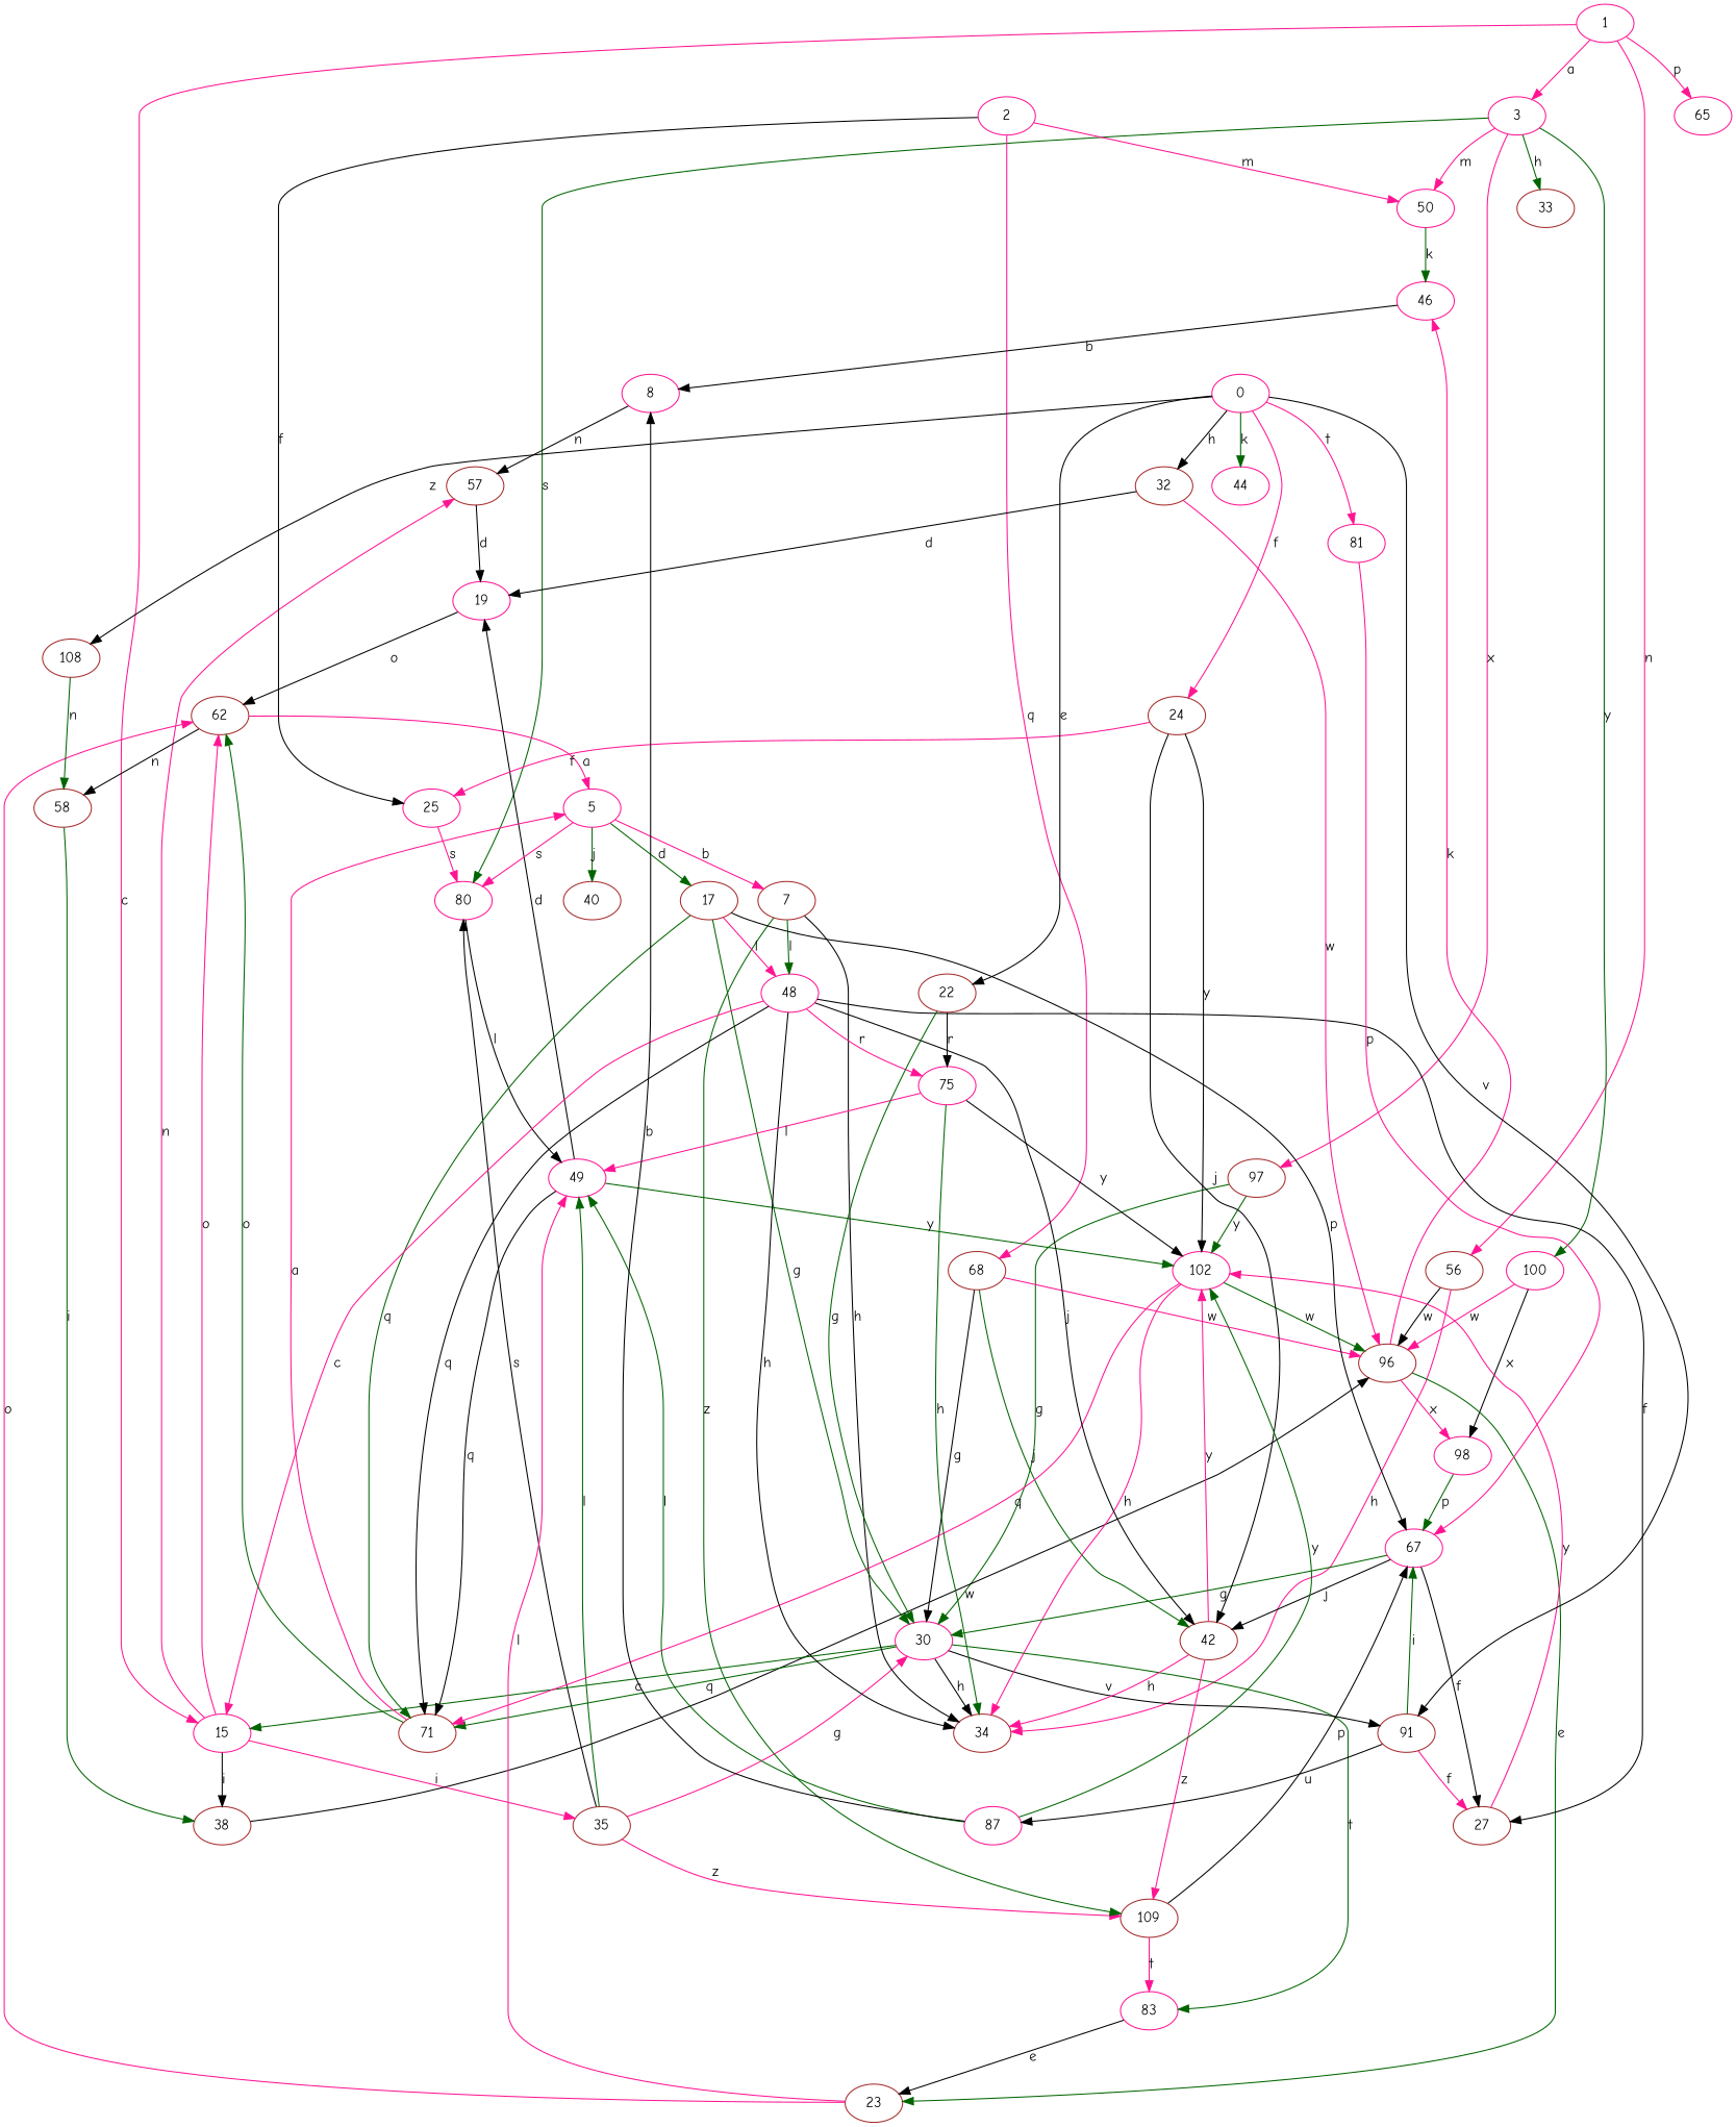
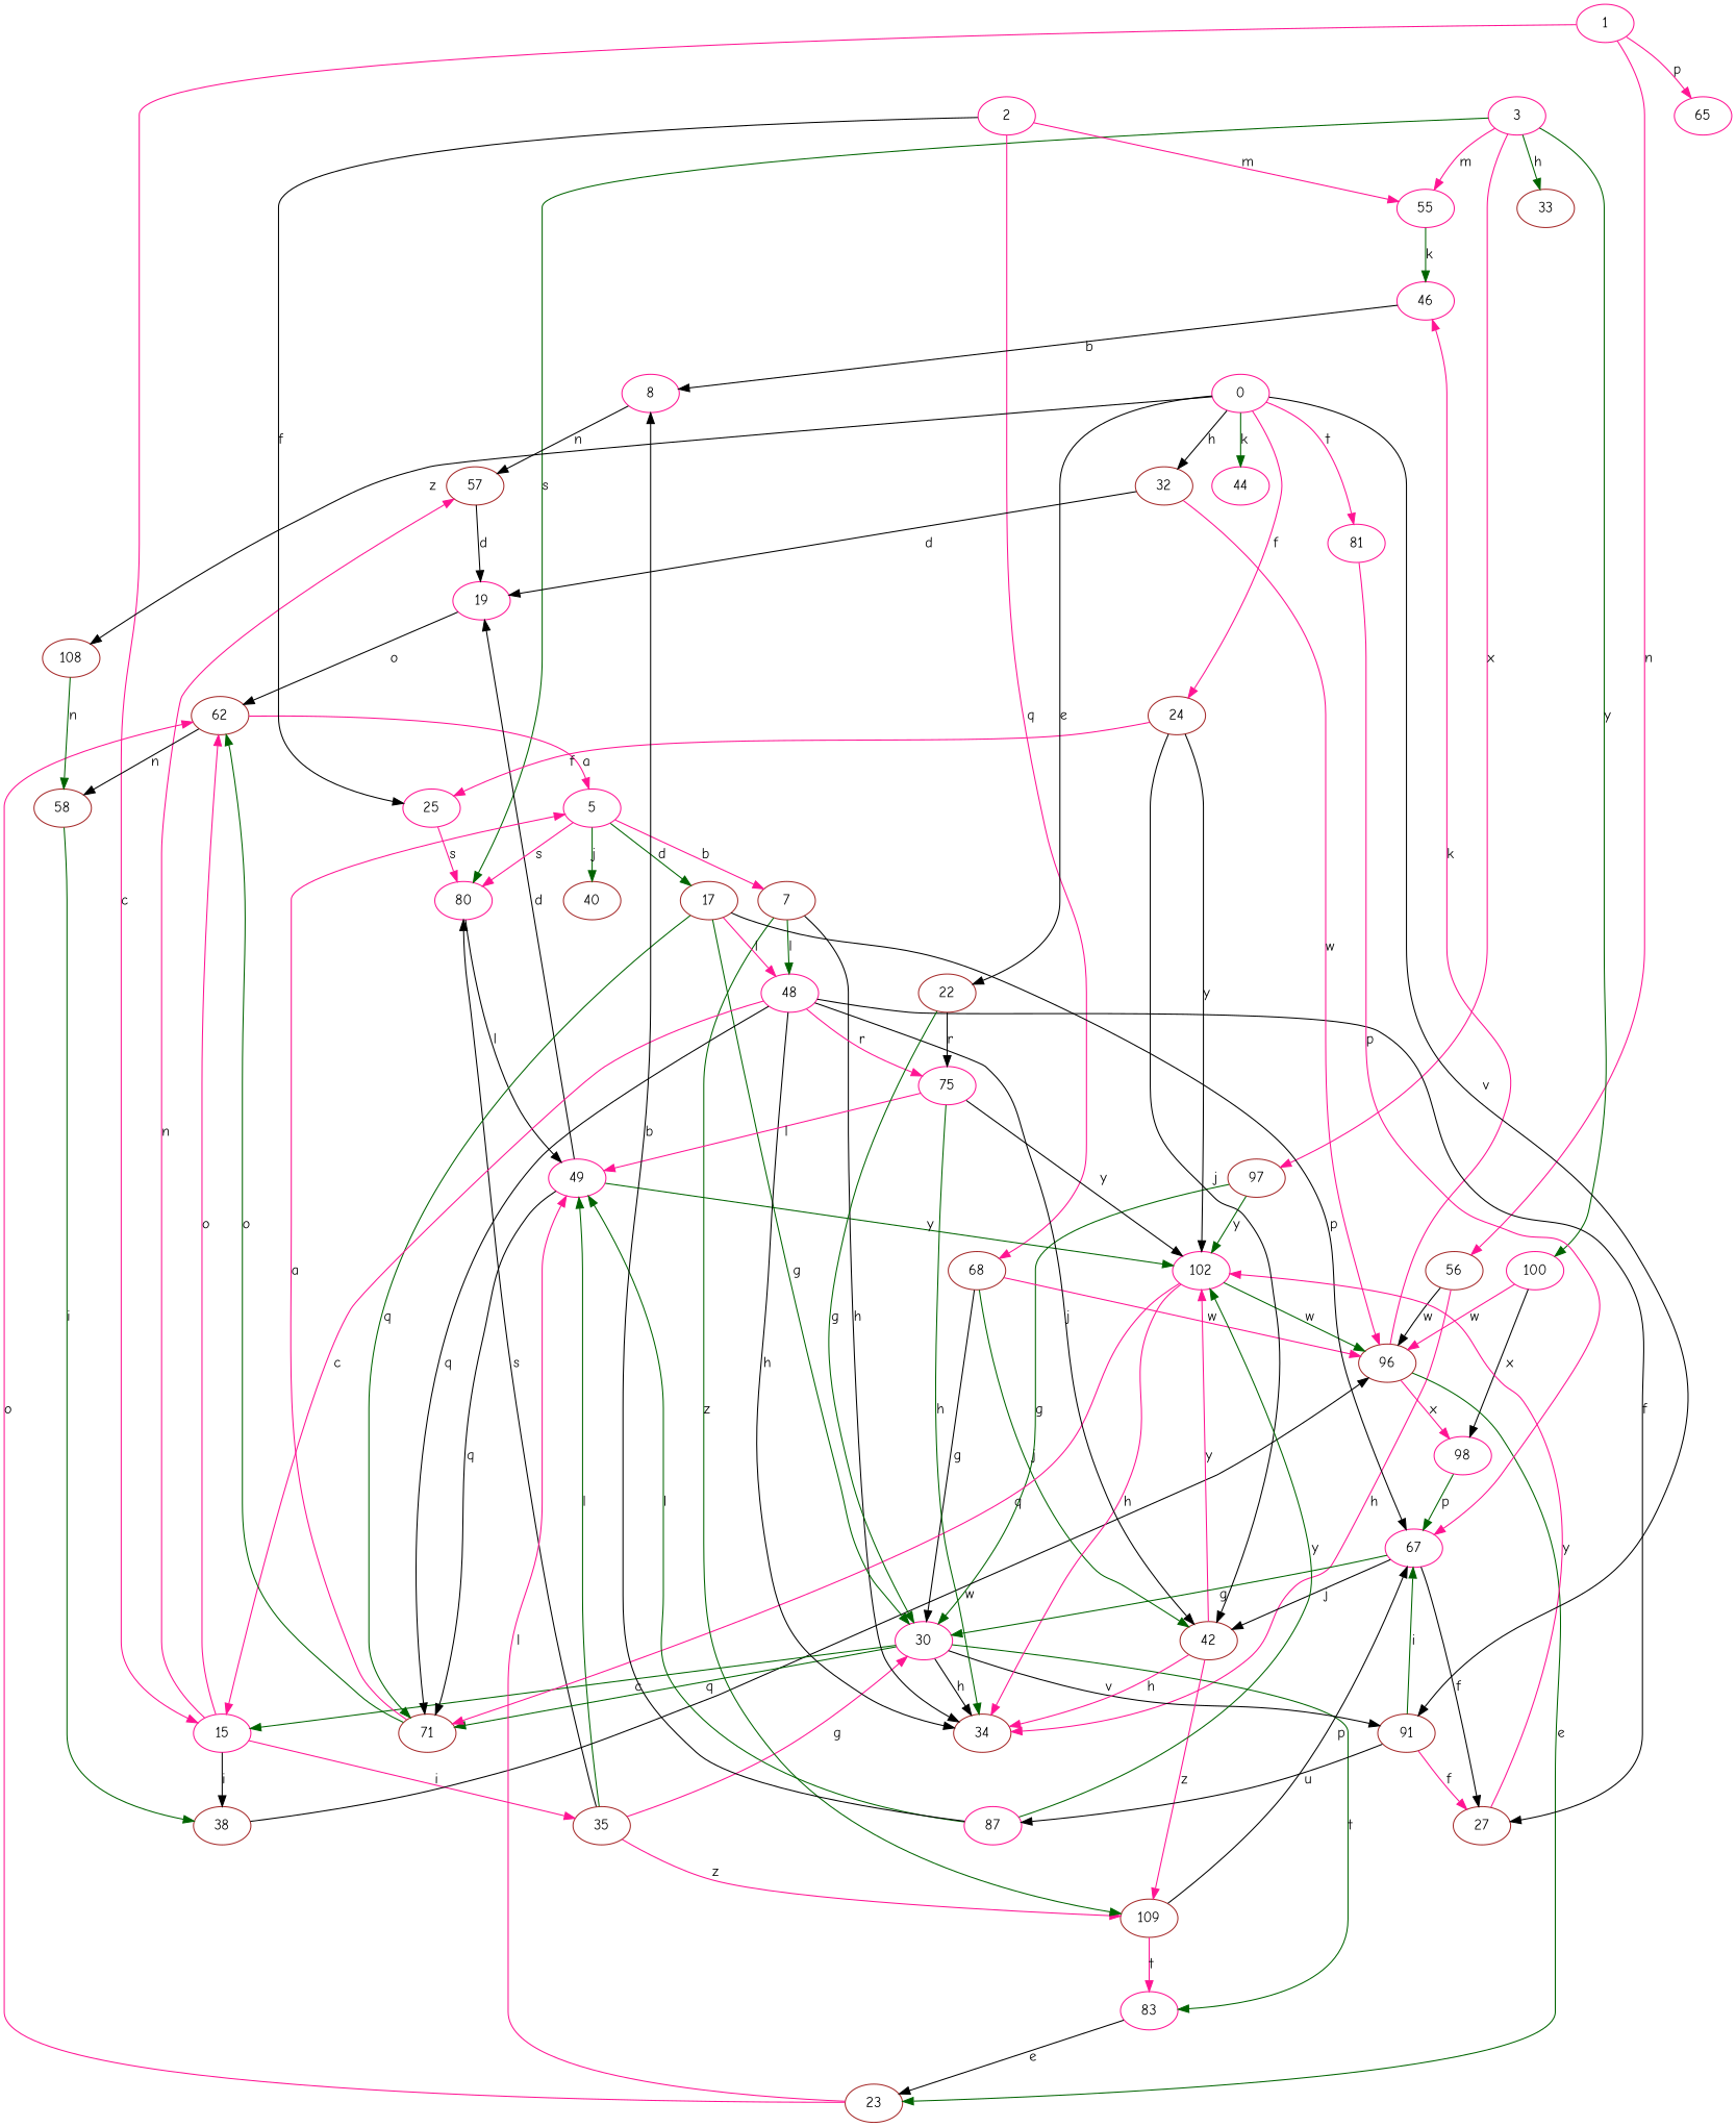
  strict digraph {
    fontname="Comic Neue"
    node [color=deeppink fontname="Comic Neue"]
    edge [color=deeppink fontname="Comic Neue"]
    1
    3
    15
    56 [color=brown]
    65
-   50
+   50 [label=55]
    33 [color=brown]
    80
    97 [color=brown]
    100
    57 [color=brown]
    35 [color=brown]
    38 [color=brown]
    62 [color=brown]
    34 [color=brown]
    96 [color=brown]
    2
    25
    68 [color=brown]
    46
    30
    42 [color=brown]
    49
    102
    98
    5
    7 [color=brown]
    17 [color=brown]
    40 [color=brown]
    48
    109 [color=brown]
    67
    71 [color=brown]
    75
    27 [color=brown]
    83
    8
    19
    58 [color=brown]
    91 [color=brown]
    22 [color=brown]
    23 [color=brown]
    24 [color=brown]
    87
    32 [color=brown]
    0
    44
    81
    108 [color=brown]
-   1 -> 3 [label=a]
    1 -> 15 [label=c]
    1 -> 56 [label=n]
    1 -> 65 [label=p]
    3 -> 50 [label=m]
    3 -> 33 [color=darkgreen label=h]
    3 -> 80 [color=darkgreen label=s]
    3 -> 97 [label=x]
    3 -> 100 [color=darkgreen label=y]
    15 -> 57 [label=n]
    15 -> 35 [label=i]
    15 -> 38 [color=black label=i]
    15 -> 62 [label=o]
    56 -> 34 [label=h]
    56 -> 96 [color=black label=w]
    50 -> 46 [color=darkgreen label=k]
    80 -> 49 [color=black label=l]
    97 -> 30 [color=darkgreen label=g]
    97 -> 102 [color=darkgreen label=y]
    100 -> 96 [label=w]
    100 -> 98 [color=black label=x]
    57 -> 19 [color=black label=d]
    35 -> 80 [color=black label=s]
    35 -> 30 [label=g]
    35 -> 49 [color=darkgreen label=l]
    35 -> 109 [label=z]
    38 -> 96 [color=black label=w]
    62 -> 5 [label=a]
    62 -> 58 [color=black label=n]
    96 -> 46 [label=k]
    96 -> 98 [label=x]
    96 -> 23 [color=darkgreen label=e]
    2 -> 50 [label=m]
    2 -> 25 [color=black label=f]
    2 -> 68 [label=q]
    25 -> 80 [label=s]
    68 -> 96 [label=w]
    68 -> 30 [color=black label=g]
    68 -> 42 [color=darkgreen label=j]
    46 -> 8 [color=black label=b]
    30 -> 15 [color=darkgreen label=c]
    30 -> 34 [color=black label=h]
    30 -> 71 [color=darkgreen label=q]
    30 -> 83 [color=darkgreen label=t]
    30 -> 91 [color=black label=v]
    42 -> 34 [label=h]
    42 -> 102 [label=y]
    42 -> 109 [label=z]
    49 -> 102 [color=darkgreen label=y]
    49 -> 71 [color=black label=q]
    49 -> 19 [color=black label=d]
    102 -> 34 [label=h]
    102 -> 96 [color=darkgreen label=w]
    102 -> 71 [label=q]
    98 -> 67 [color=darkgreen label=p]
    5 -> 80 [label=s]
    5 -> 7 [label=b]
    5 -> 17 [color=darkgreen label=d]
    5 -> 40 [color=darkgreen label=j]
    7 -> 34 [color=black label=h]
    7 -> 48 [color=darkgreen label=l]
    7 -> 109 [color=darkgreen label=z]
    17 -> 30 [color=darkgreen label=g]
    17 -> 48 [label=l]
    17 -> 67 [color=black label=p]
    17 -> 71 [color=darkgreen label=q]
    48 -> 15 [label=c]
    48 -> 34 [color=black label=h]
    48 -> 42 [color=black label=j]
    48 -> 71 [color=black label=q]
    48 -> 75 [label=r]
    48 -> 27 [color=black label=f]
    109 -> 67 [color=black label=p]
    109 -> 83 [label=t]
    67 -> 30 [color=darkgreen label=g]
    67 -> 42 [color=black label=j]
    67 -> 27 [color=black label=f]
    71 -> 62 [color=darkgreen label=o]
    71 -> 5 [label=a]
    75 -> 34 [color=darkgreen label=h]
    75 -> 49 [label=l]
    75 -> 102 [color=black label=y]
    27 -> 102 [label=y]
    83 -> 23 [color=black label=e]
    8 -> 57 [color=black label=n]
    19 -> 62 [color=black label=o]
    58 -> 38 [color=darkgreen label=i]
    91 -> 67 [color=darkgreen label=i]
    91 -> 27 [label=f]
    91 -> 87 [color=black label=u]
    22 -> 30 [color=darkgreen label=g]
    22 -> 75 [color=black label=r]
    23 -> 62 [label=o]
    23 -> 49 [label=l]
    24 -> 25 [label=f]
    24 -> 42 [color=black label=j]
    24 -> 102 [color=black label=y]
    87 -> 49 [color=darkgreen label=l]
    87 -> 102 [color=darkgreen label=y]
    87 -> 8 [color=black label=b]
    32 -> 96 [label=w]
    32 -> 19 [color=black label=d]
    0 -> 91 [color=black label=v]
    0 -> 22 [color=black label=e]
    0 -> 24 [label=f]
    0 -> 32 [color=black label=h]
    0 -> 44 [color=darkgreen label=k]
    0 -> 81 [label=t]
    0 -> 108 [color=black label=z]
    81 -> 67 [label=p]
    108 -> 58 [color=darkgreen label=n]
  }
